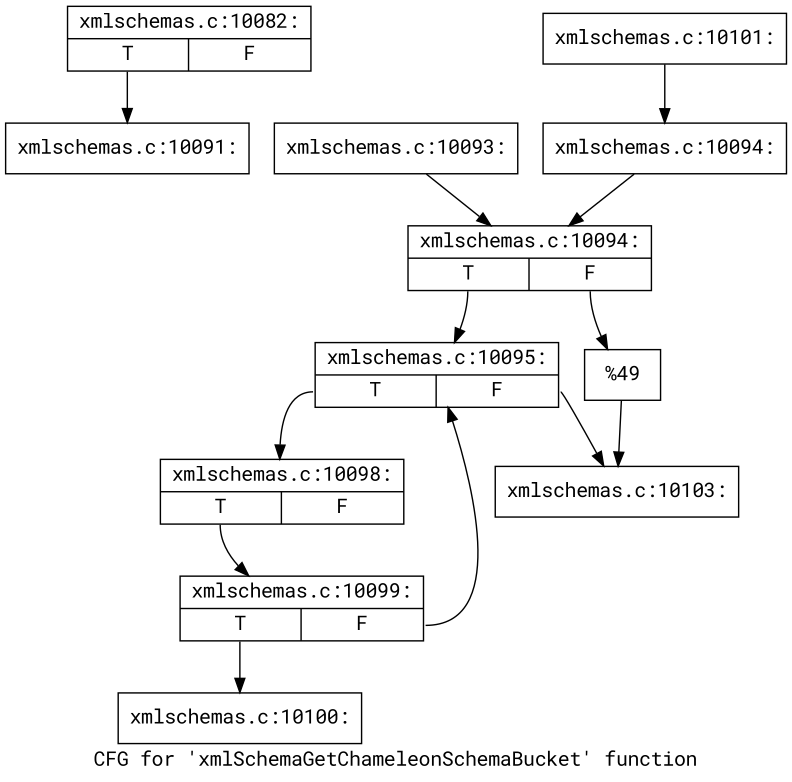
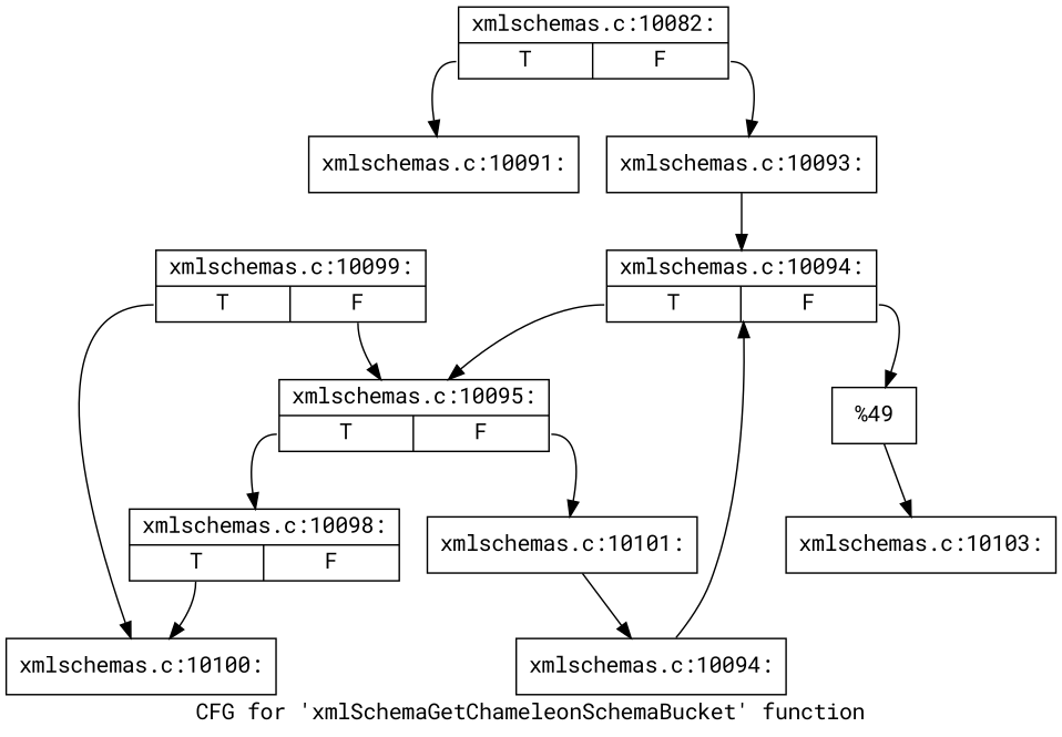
  digraph {
    fontname="Roboto Mono"
    label="CFG for 'xmlSchemaGetChameleonSchemaBucket' function"
    node [fontname="Roboto Mono" shape=record]
    edge [fontname="Roboto Mono" tailport=s0]
    n1 [label="{xmlschemas.c:10082:|{<s0>T|<s1>F}}"]
    n2 [label="{xmlschemas.c:10091:}"]
    n3 [label="{xmlschemas.c:10093:}"]
    n4 [label="{xmlschemas.c:10094:|{<s0>T|<s1>F}}"]
    n5 [label="{xmlschemas.c:10095:|{<s0>T|<s1>F}}"]
    n6 [label="{%49}"]
    n7 [label="{xmlschemas.c:10098:|{<s0>T|<s1>F}}"]
    n8 [label="{xmlschemas.c:10101:}"]
    n9 [label="{xmlschemas.c:10103:}"]
    n10 [label="{xmlschemas.c:10099:|{<s0>T|<s1>F}}"]
    n11 [label="{xmlschemas.c:10094:}"]
    n12 [label="{xmlschemas.c:10100:}"]
    n1 -> n2
+   n1 -> n3 [tailport=s1]
    n3 -> n4 [tailport=""]
    n4 -> n5
    n4 -> n6 [tailport=s1]
    n5 -> n7
-   n5 -> n9 [tailport=s1]
+   n5 -> n8 [tailport=s1]
    n6 -> n9 [tailport=""]
-   n7 -> n10
+   n7 -> n12
    n8 -> n11 [tailport=""]
    n10 -> n5 [tailport=s1]
    n10 -> n12
    n11 -> n4 [tailport=""]
  }
